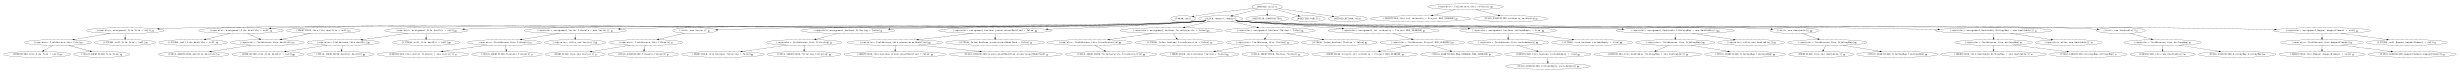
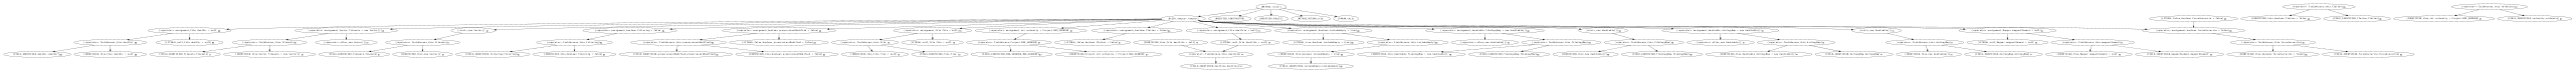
  digraph {
    fontname="Roboto Mono"
    node [fontname="Roboto Mono"]
    edge [fontname="Roboto Mono"]
    n1 [label=<(METHOD,&lt;init&gt;)>]
    n2 [label=<(PARAM,this)>]
    n3 [label=<(BLOCK,&lt;empty&gt;,&lt;empty&gt;)>]
    n4 [label=<(MODIFIER,CONSTRUCTOR)>]
    n5 [label=<(MODIFIER,PUBLIC)>]
    n6 [label=<(METHOD_RETURN,void)>]
    n7 [label=<(&lt;operator&gt;.assignment,File file = null)<SUB>78</SUB>>]
    n8 [label=<(&lt;operator&gt;.assignment,File destFile = null)<SUB>79</SUB>>]
    n9 [label=<(&lt;operator&gt;.assignment,File destDir = null)<SUB>80</SUB>>]
    n10 [label=<(&lt;operator&gt;.assignment,Vector filesets = new Vector())<SUB>81</SUB>>]
    n11 [label=<(&lt;init&gt;,new Vector())<SUB>81</SUB>>]
    n12 [label=<(&lt;operator&gt;.assignment,boolean filtering = false)<SUB>83</SUB>>]
    n13 [label=<(&lt;operator&gt;.assignment,boolean preserveLastModified = false)<SUB>84</SUB>>]
    n14 [label=<(&lt;operator&gt;.assignment,boolean forceOverwrite = false)<SUB>85</SUB>>]
    n15 [label=<(&lt;operator&gt;.assignment,boolean flatten = false)<SUB>86</SUB>>]
    n16 [label=<(&lt;operator&gt;.assignment,int verbosity = Project.MSG_VERBOSE)<SUB>87</SUB>>]
    n17 [label=<(&lt;operator&gt;.assignment,boolean includeEmpty = true)<SUB>88</SUB>>]
    n18 [label=<(&lt;operator&gt;.assignment,Hashtable fileCopyMap = new Hashtable())<SUB>90</SUB>>]
    n19 [label=<(&lt;init&gt;,new Hashtable())<SUB>90</SUB>>]
    n20 [label=<(&lt;operator&gt;.assignment,Hashtable dirCopyMap = new Hashtable())<SUB>91</SUB>>]
    n21 [label=<(&lt;init&gt;,new Hashtable())<SUB>91</SUB>>]
    n22 [label=<(&lt;operator&gt;.assignment,Mapper mapperElement = null)<SUB>93</SUB>>]
    n23 [label=<(&lt;operator&gt;.fieldAccess,this.file)<SUB>78</SUB>>]
    n24 [label=<(LITERAL,null,File file = null)<SUB>78</SUB>>]
    n25 [label=<(&lt;operator&gt;.fieldAccess,this.destFile)<SUB>79</SUB>>]
    n26 [label=<(LITERAL,null,File destFile = null)<SUB>79</SUB>>]
    n27 [label=<(&lt;operator&gt;.fieldAccess,this.destDir)<SUB>80</SUB>>]
    n28 [label=<(LITERAL,null,File destDir = null)<SUB>80</SUB>>]
    n29 [label=<(&lt;operator&gt;.fieldAccess,this.filesets)<SUB>81</SUB>>]
    n30 [label=<(&lt;operator&gt;.alloc,new Vector())<SUB>81</SUB>>]
    n31 [label=<(&lt;operator&gt;.fieldAccess,this.filesets)<SUB>81</SUB>>]
    n32 [label=<(&lt;operator&gt;.fieldAccess,this.filtering)<SUB>83</SUB>>]
    n33 [label=<(&lt;operator&gt;.fieldAccess,this.preserveLastModified)<SUB>84</SUB>>]
    n34 [label=<(LITERAL,false,boolean preserveLastModified = false)<SUB>84</SUB>>]
    n35 [label=<(&lt;operator&gt;.fieldAccess,this.forceOverwrite)<SUB>85</SUB>>]
    n36 [label=<(LITERAL,false,boolean forceOverwrite = false)<SUB>85</SUB>>]
    n37 [label=<(&lt;operator&gt;.fieldAccess,this.flatten)<SUB>86</SUB>>]
    n38 [label=<(LITERAL,false,boolean flatten = false)<SUB>86</SUB>>]
    n39 [label=<(&lt;operator&gt;.fieldAccess,Project.MSG_VERBOSE)<SUB>87</SUB>>]
    n40 [label=<(&lt;operator&gt;.fieldAccess,this.includeEmpty)<SUB>88</SUB>>]
    n41 [label=<(LITERAL,true,boolean includeEmpty = true)<SUB>88</SUB>>]
    n42 [label=<(&lt;operator&gt;.fieldAccess,this.fileCopyMap)<SUB>90</SUB>>]
    n43 [label=<(&lt;operator&gt;.alloc,new Hashtable())<SUB>90</SUB>>]
    n44 [label=<(&lt;operator&gt;.fieldAccess,this.fileCopyMap)<SUB>90</SUB>>]
    n45 [label=<(&lt;operator&gt;.fieldAccess,this.dirCopyMap)<SUB>91</SUB>>]
    n46 [label=<(&lt;operator&gt;.alloc,new Hashtable())<SUB>91</SUB>>]
    n47 [label=<(&lt;operator&gt;.fieldAccess,this.dirCopyMap)<SUB>91</SUB>>]
    n48 [label=<(&lt;operator&gt;.fieldAccess,this.mapperElement)<SUB>93</SUB>>]
    n49 [label=<(LITERAL,null,Mapper mapperElement = null)<SUB>93</SUB>>]
    n50 [label=<(IDENTIFIER,this,File file = null)<SUB>78</SUB>>]
    n51 [label=<(FIELD_IDENTIFIER,file,file)<SUB>78</SUB>>]
    n52 [label=<(FIELD_IDENTIFIER,destFile,destFile)<SUB>79</SUB>>]
    n53 [label=<(IDENTIFIER,this,File destFile = null)<SUB>79</SUB>>]
    n54 [label=<(IDENTIFIER,this,File destDir = null)<SUB>80</SUB>>]
    n55 [label=<(FIELD_IDENTIFIER,destDir,destDir)<SUB>80</SUB>>]
    n56 [label=<(IDENTIFIER,this,Vector filesets = new Vector())<SUB>81</SUB>>]
    n57 [label=<(FIELD_IDENTIFIER,filesets,filesets)<SUB>81</SUB>>]
    n58 [label=<(IDENTIFIER,this,new Vector())<SUB>81</SUB>>]
    n59 [label=<(FIELD_IDENTIFIER,filesets,filesets)<SUB>81</SUB>>]
    n60 [label=<(IDENTIFIER,this,boolean filtering = false)<SUB>83</SUB>>]
    n61 [label=<(FIELD_IDENTIFIER,filtering,filtering)<SUB>83</SUB>>]
    n62 [label=<(IDENTIFIER,this,boolean preserveLastModified = false)<SUB>84</SUB>>]
    n63 [label=<(FIELD_IDENTIFIER,preserveLastModified,preserveLastModified)<SUB>84</SUB>>]
+   n64 [label=<(IDENTIFIER,this,boolean forceOverwrite = false)<SUB>85</SUB>>]
    n65 [label=<(FIELD_IDENTIFIER,forceOverwrite,forceOverwrite)<SUB>85</SUB>>]
    n66 [label=<(IDENTIFIER,this,boolean flatten = false)<SUB>86</SUB>>]
    n67 [label=<(FIELD_IDENTIFIER,flatten,flatten)<SUB>86</SUB>>]
    n68 [label=<(&lt;operator&gt;.fieldAccess,this.verbosity)<SUB>87</SUB>>]
    n69 [label=<(IDENTIFIER,this,int verbosity = Project.MSG_VERBOSE)<SUB>87</SUB>>]
    n70 [label=<(FIELD_IDENTIFIER,verbosity,verbosity)<SUB>87</SUB>>]
    n71 [label=<(IDENTIFIER,Project,int verbosity = Project.MSG_VERBOSE)<SUB>87</SUB>>]
    n72 [label=<(FIELD_IDENTIFIER,MSG_VERBOSE,MSG_VERBOSE)<SUB>87</SUB>>]
    n73 [label=<(IDENTIFIER,this,boolean includeEmpty = true)<SUB>88</SUB>>]
    n74 [label=<(FIELD_IDENTIFIER,includeEmpty,includeEmpty)<SUB>88</SUB>>]
    n75 [label=<(IDENTIFIER,this,Hashtable fileCopyMap = new Hashtable())<SUB>90</SUB>>]
    n76 [label=<(FIELD_IDENTIFIER,fileCopyMap,fileCopyMap)<SUB>90</SUB>>]
    n77 [label=<(IDENTIFIER,this,new Hashtable())<SUB>90</SUB>>]
    n78 [label=<(FIELD_IDENTIFIER,fileCopyMap,fileCopyMap)<SUB>90</SUB>>]
    n79 [label=<(IDENTIFIER,this,Hashtable dirCopyMap = new Hashtable())<SUB>91</SUB>>]
    n80 [label=<(FIELD_IDENTIFIER,dirCopyMap,dirCopyMap)<SUB>91</SUB>>]
    n81 [label=<(IDENTIFIER,this,new Hashtable())<SUB>91</SUB>>]
    n82 [label=<(FIELD_IDENTIFIER,dirCopyMap,dirCopyMap)<SUB>91</SUB>>]
    n83 [label=<(IDENTIFIER,this,Mapper mapperElement = null)<SUB>93</SUB>>]
    n84 [label=<(FIELD_IDENTIFIER,mapperElement,mapperElement)<SUB>93</SUB>>]
    n1 -> n2
    n1 -> n3
    n1 -> n4
    n1 -> n5
    n1 -> n6
    n3 -> n7
    n3 -> n8
    n3 -> n9
    n3 -> n10
    n3 -> n11
    n3 -> n12
    n3 -> n13
    n3 -> n14
    n3 -> n15
    n3 -> n16
    n3 -> n17
    n3 -> n18
    n3 -> n19
    n3 -> n20
    n3 -> n21
    n3 -> n22
    n7 -> n23
    n7 -> n24
-   n8 -> n25
+   n26 -> n25
    n8 -> n26
    n9 -> n27
    n9 -> n28
    n10 -> n29
    n10 -> n30
    n11 -> n31
    n12 -> n32
    n13 -> n33
    n13 -> n34
    n14 -> n35
-   n14 -> n36
-   n15 -> n37
+   n36 -> n14
    n15 -> n38
    n16 -> n39
    n17 -> n40
    n17 -> n41
    n18 -> n42
    n18 -> n43
    n19 -> n44
    n20 -> n45
    n20 -> n46
    n21 -> n47
    n22 -> n48
    n22 -> n49
    n23 -> n50
    n23 -> n51
    n25 -> n52
    n27 -> n54
    n27 -> n55
    n29 -> n56
    n29 -> n57
    n31 -> n58
    n31 -> n59
    n32 -> n60
    n32 -> n61
    n33 -> n62
    n33 -> n63
+   n35 -> n64
    n35 -> n65
    n37 -> n66
    n37 -> n67
    n39 -> n71
    n39 -> n72
    n40 -> n73
    n42 -> n75
    n42 -> n76
    n44 -> n77
    n44 -> n78
    n45 -> n79
    n45 -> n80
    n47 -> n81
    n47 -> n82
    n48 -> n83
    n48 -> n84
    n53 -> n25
    n68 -> n69
    n68 -> n70
    n73 -> n74
  }
